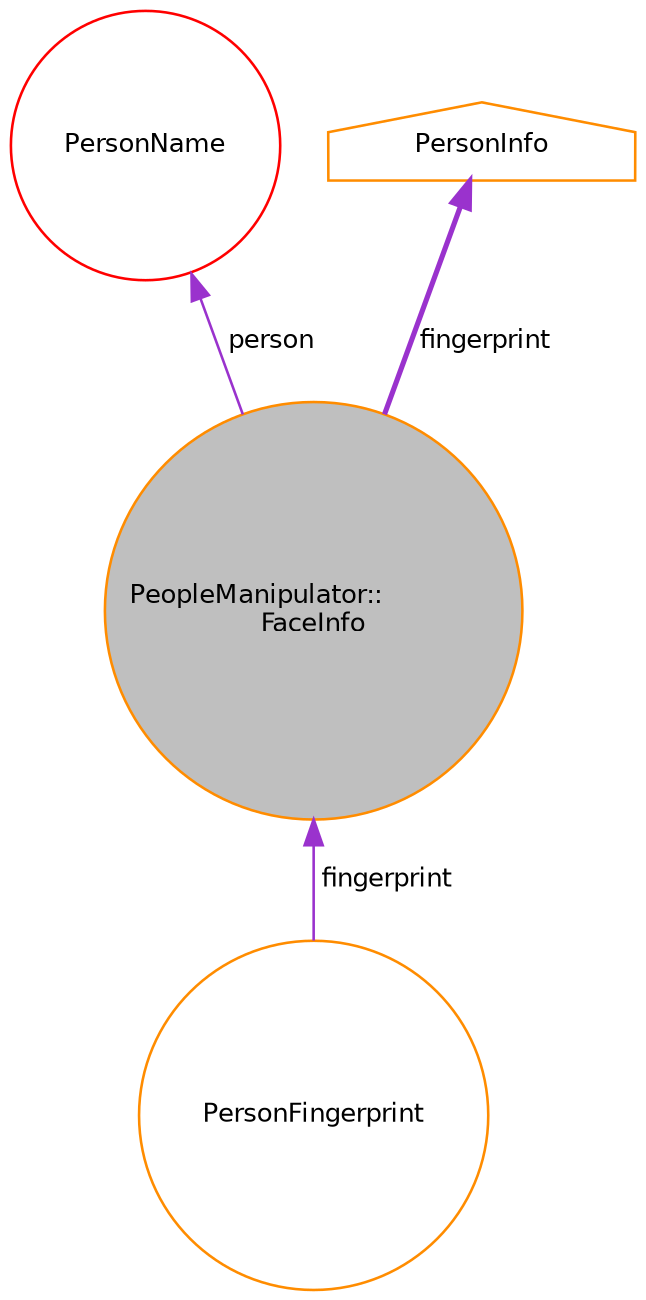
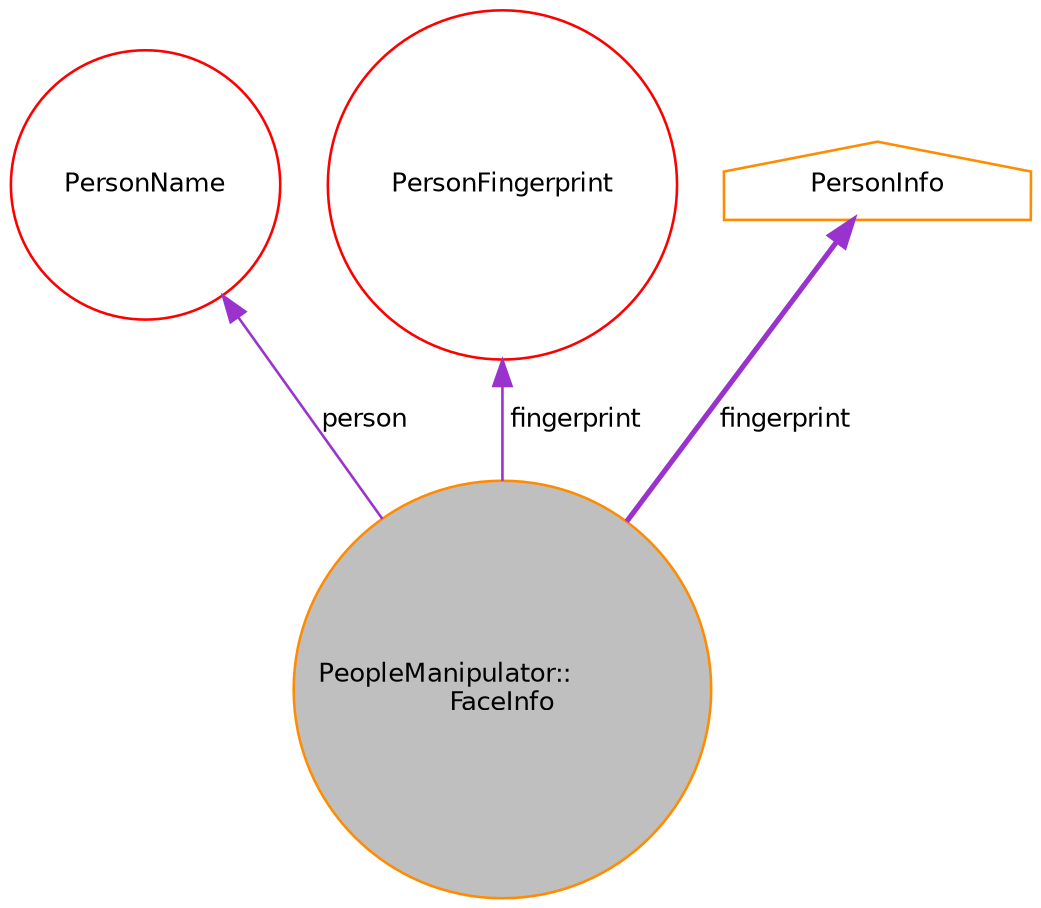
  digraph {
    node [color=darkorange fillcolor=white fontname=Helvetica fontsize=10 shape=circle style=filled]
    edge [color=darkorchid3 dir=back fontname=Helvetica fontsize=10 labelfontname=Helvetica labelfontsize=10 style=solid]
    n1 [fillcolor=grey75 fontcolor=black height=0.2 label="PeopleManipulator::\lFaceInfo" width=0.4]
    n2 [color=red height=0.2 label=PersonName width=0.4]
-   n3 [height=0.2 label=PersonFingerprint width=0.4]
+   n3 [color=red height=0.2 label=PersonFingerprint width=0.4]
    n4 [height=0.2 label=PersonInfo shape=house width=0.4]
    n2 -> n1 [label=" person"]
-   n1 -> n3 [label=" fingerprint"]
+   n3 -> n1 [label=" fingerprint"]
    n4 -> n1 [label=" fingerprint" style=bold]
  }
